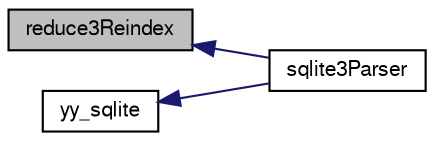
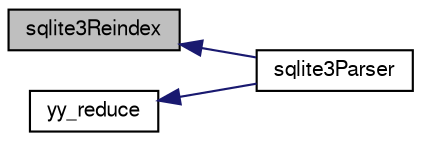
  digraph {
    rankdir=LR
    node [color=black fillcolor=white fontname=FreeSans fontsize=10 shape=record style=filled]
    edge [color=midnightblue dir=back fontname=FreeSans fontsize=10 labelfontname=FreeSans labelfontsize=10 style=solid]
-   n1 [fillcolor=grey75 fontcolor=black height=0.2 label=reduce3Reindex width=0.4]
+   n1 [fillcolor=grey75 fontcolor=black height=0.2 label=sqlite3Reindex width=0.4]
    n2 [height=0.2 label=sqlite3Parser width=0.4]
-   n3 [height=0.2 label=yy_sqlite width=0.4]
+   n3 [height=0.2 label=yy_reduce width=0.4]
    n1 -> n2
    n3 -> n2
  }
